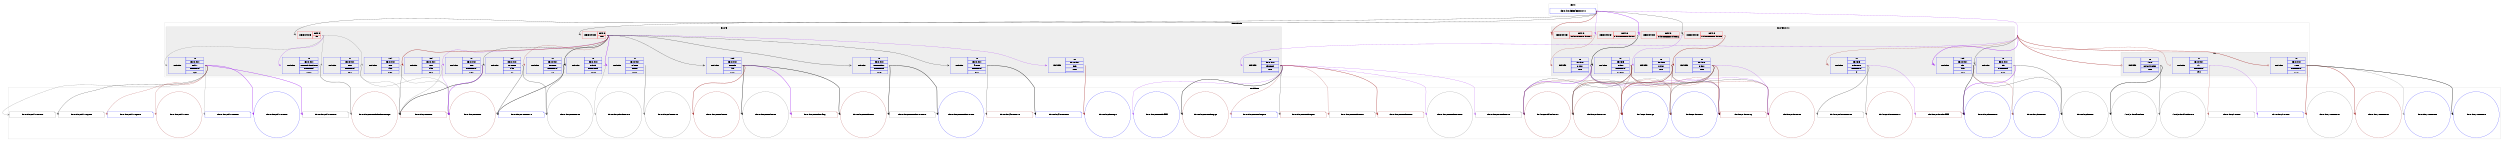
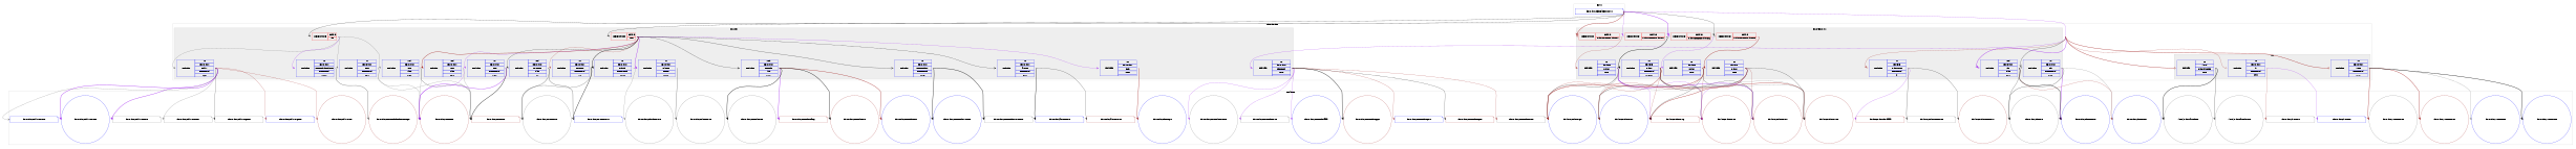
  digraph {
    compound=true
    concentrate=true
    fontname=Helvetica
    fontsize=10
    newrank=true
    rankdir=TB
    ranksep=1.5
    node [color=blue fontname=Helvetica fontsize=10 shape=none]
    edge [arrowhead=vee color=black headport=w style=solid tailport=e weight=100]
    n1 [label="dev-python/debtcollector-1.17.0" shape=note width=4]
    n2 [label=<<TABLE BORDER="0" CELLBORDER="1" CELLSPACING="0" CELLPADDING="4" WIDTH="220"><TR><TD ROWSPAN="6" CELLPADDING="30">pack_dep</TD></TR><TR><TD WIDTH="110">no</TD></TR><TR><TD>dev-python</TD></TR><TR><TD>sphinx</TD></TR><TR><TD>greaterequal</TD></TR><TR><TD>1.6.2</TD></TR></TABLE>>]
    n3 [label=<<TABLE BORDER="0" CELLBORDER="1" CELLSPACING="0" CELLPADDING="4" WIDTH="220"><TR><TD ROWSPAN="6" CELLPADDING="30">pack_dep</TD></TR><TR><TD WIDTH="110">no</TD></TR><TR><TD>dev-python</TD></TR><TR><TD>openstackdocstheme</TD></TR><TR><TD>greaterequal</TD></TR><TR><TD>1.11.0</TD></TR></TABLE>>]
    n4 [label=<<TABLE BORDER="0" CELLBORDER="1" CELLSPACING="0" CELLPADDING="4" WIDTH="220"><TR><TD ROWSPAN="6" CELLPADDING="30">pack_dep</TD></TR><TR><TD WIDTH="110">no</TD></TR><TR><TD>dev-python</TD></TR><TR><TD>reno</TD></TR><TR><TD>greaterequal</TD></TR><TR><TD>1.8.0</TD></TR></TABLE>>]
    n5 [label=<<TABLE BORDER="0" CELLBORDER="1" CELLSPACING="0" CELLPADDING="4" WIDTH="220"><TR><TD ROWSPAN="6" CELLPADDING="30">pack_dep</TD></TR><TR><TD WIDTH="110">weak</TD></TR><TR><TD>dev-python</TD></TR><TR><TD>reno</TD></TR><TR><TD>tilde</TD></TR><TR><TD>2.3.1</TD></TR></TABLE>>]
    n6 [color=red label=<<TABLE BORDER="0" CELLBORDER="1" CELLSPACING="0" CELLPADDING="4"><TR><TD ROWSPAN="3" CELLPADDING="10">use_conditional</TD></TR><TR><TD>positive</TD></TR><TR><TD>doc</TD></TR></TABLE>>]
    n7 [label=<<TABLE BORDER="0" CELLBORDER="1" CELLSPACING="0" CELLPADDING="4" WIDTH="220"><TR><TD ROWSPAN="6" CELLPADDING="30">pack_dep</TD></TR><TR><TD WIDTH="110">no</TD></TR><TR><TD>dev-python</TD></TR><TR><TD>coverage</TD></TR><TR><TD>greaterequal</TD></TR><TR><TD>4.0</TD></TR></TABLE>>]
    n8 [label=<<TABLE BORDER="0" CELLBORDER="1" CELLSPACING="0" CELLPADDING="4" WIDTH="220"><TR><TD ROWSPAN="6" CELLPADDING="30">pack_dep</TD></TR><TR><TD WIDTH="110">weak</TD></TR><TR><TD>dev-python</TD></TR><TR><TD>coverage</TD></TR><TR><TD>tilde</TD></TR><TR><TD>4.4</TD></TR></TABLE>>]
    n9 [label=<<TABLE BORDER="0" CELLBORDER="1" CELLSPACING="0" CELLPADDING="4" WIDTH="220"><TR><TD ROWSPAN="6" CELLPADDING="30">pack_dep</TD></TR><TR><TD WIDTH="110">no</TD></TR><TR><TD>dev-python</TD></TR><TR><TD>subunit</TD></TR><TR><TD>greaterequal</TD></TR><TR><TD>0.0.18</TD></TR></TABLE>>]
    n10 [label=<<TABLE BORDER="0" CELLBORDER="1" CELLSPACING="0" CELLPADDING="4" WIDTH="220"><TR><TD ROWSPAN="6" CELLPADDING="30">pack_dep</TD></TR><TR><TD WIDTH="110">no</TD></TR><TR><TD>dev-python</TD></TR><TR><TD>oslotest</TD></TR><TR><TD>greater</TD></TR><TR><TD>1.10.0</TD></TR></TABLE>>]
    n11 [label=<<TABLE BORDER="0" CELLBORDER="1" CELLSPACING="0" CELLPADDING="4" WIDTH="220"><TR><TD ROWSPAN="6" CELLPADDING="30">pack_dep</TD></TR><TR><TD WIDTH="110">weak</TD></TR><TR><TD>dev-python</TD></TR><TR><TD>testtools</TD></TR><TR><TD>tilde</TD></TR><TR><TD>1.4.0</TD></TR></TABLE>>]
    n12 [label=<<TABLE BORDER="0" CELLBORDER="1" CELLSPACING="0" CELLPADDING="4" WIDTH="220"><TR><TD ROWSPAN="6" CELLPADDING="30">pack_dep</TD></TR><TR><TD WIDTH="110">no</TD></TR><TR><TD>dev-python</TD></TR><TR><TD>testrepository</TD></TR><TR><TD>greaterequal</TD></TR><TR><TD>0.0.18</TD></TR></TABLE>>]
    n13 [label=<<TABLE BORDER="0" CELLBORDER="1" CELLSPACING="0" CELLPADDING="4" WIDTH="220"><TR><TD ROWSPAN="6" CELLPADDING="30">pack_dep</TD></TR><TR><TD WIDTH="110">no</TD></TR><TR><TD>dev-python</TD></TR><TR><TD>fixtures</TD></TR><TR><TD>greaterequal</TD></TR><TR><TD>3.0.0</TD></TR></TABLE>>]
    n14 [label=<<TABLE BORDER="0" CELLBORDER="1" CELLSPACING="0" CELLPADDING="4" WIDTH="220"><TR><TD ROWSPAN="6" CELLPADDING="30">pack_dep</TD></TR><TR><TD WIDTH="110">no</TD></TR><TR><TD>dev-python</TD></TR><TR><TD>doc8</TD></TR><TR><TD>none</TD></TR><TR><TD></TD></TR></TABLE>>]
    n15 [label=<<TABLE BORDER="0" CELLBORDER="1" CELLSPACING="0" CELLPADDING="4" WIDTH="220"><TR><TD ROWSPAN="6" CELLPADDING="30">pack_dep</TD></TR><TR><TD WIDTH="110">no</TD></TR><TR><TD>dev-python</TD></TR><TR><TD>reno</TD></TR><TR><TD>greaterequal</TD></TR><TR><TD>1.8.0</TD></TR></TABLE>>]
    n16 [label=<<TABLE BORDER="0" CELLBORDER="1" CELLSPACING="0" CELLPADDING="4" WIDTH="220"><TR><TD ROWSPAN="6" CELLPADDING="30">pack_dep</TD></TR><TR><TD WIDTH="110">weak</TD></TR><TR><TD>dev-python</TD></TR><TR><TD>reno</TD></TR><TR><TD>tilde</TD></TR><TR><TD>2.3.1</TD></TR></TABLE>>]
    n17 [color=red label=<<TABLE BORDER="0" CELLBORDER="1" CELLSPACING="0" CELLPADDING="4"><TR><TD ROWSPAN="3" CELLPADDING="10">use_conditional</TD></TR><TR><TD>positive</TD></TR><TR><TD>test</TD></TR></TABLE>>]
    n18 [label=<<TABLE BORDER="0" CELLBORDER="1" CELLSPACING="0" CELLPADDING="4" WIDTH="220"><TR><TD ROWSPAN="6" CELLPADDING="30">pack_dep</TD></TR><TR><TD WIDTH="110">no</TD></TR><TR><TD>dev-python</TD></TR><TR><TD>setuptools</TD></TR><TR><TD>none</TD></TR><TR><TD></TD></TR></TABLE>>]
    n19 [label=<<TABLE BORDER="0" CELLBORDER="1" CELLSPACING="0" CELLPADDING="4" WIDTH="220"><TR><TD ROWSPAN="6" CELLPADDING="30">pack_dep</TD></TR><TR><TD WIDTH="110">no</TD></TR><TR><TD>dev-lang</TD></TR><TR><TD>python</TD></TR><TR><TD>greaterequal</TD></TR><TR><TD>2.7.5-r2</TD></TR></TABLE>>]
    n20 [color=red label=<<TABLE BORDER="0" CELLBORDER="1" CELLSPACING="0" CELLPADDING="4"><TR><TD ROWSPAN="3" CELLPADDING="10">use_conditional</TD></TR><TR><TD>positive</TD></TR><TR><TD>python_targets_python2_7</TD></TR></TABLE>>]
    n21 [label=<<TABLE BORDER="0" CELLBORDER="1" CELLSPACING="0" CELLPADDING="4" WIDTH="220"><TR><TD ROWSPAN="6" CELLPADDING="30">pack_dep</TD></TR><TR><TD WIDTH="110">no</TD></TR><TR><TD>dev-lang</TD></TR><TR><TD>python</TD></TR><TR><TD>none</TD></TR><TR><TD></TD></TR></TABLE>>]
    n22 [color=red label=<<TABLE BORDER="0" CELLBORDER="1" CELLSPACING="0" CELLPADDING="4"><TR><TD ROWSPAN="3" CELLPADDING="10">use_conditional</TD></TR><TR><TD>positive</TD></TR><TR><TD>python_targets_python3_4</TD></TR></TABLE>>]
    n23 [label=<<TABLE BORDER="0" CELLBORDER="1" CELLSPACING="0" CELLPADDING="4" WIDTH="220"><TR><TD ROWSPAN="6" CELLPADDING="30">pack_dep</TD></TR><TR><TD WIDTH="110">no</TD></TR><TR><TD>dev-lang</TD></TR><TR><TD>python</TD></TR><TR><TD>none</TD></TR><TR><TD></TD></TR></TABLE>>]
    n24 [color=red label=<<TABLE BORDER="0" CELLBORDER="1" CELLSPACING="0" CELLPADDING="4"><TR><TD ROWSPAN="3" CELLPADDING="10">use_conditional</TD></TR><TR><TD>positive</TD></TR><TR><TD>python_targets_python3_5</TD></TR></TABLE>>]
    n25 [label=<<TABLE BORDER="0" CELLBORDER="1" CELLSPACING="0" CELLPADDING="4" WIDTH="220"><TR><TD ROWSPAN="6" CELLPADDING="30">pack_dep</TD></TR><TR><TD WIDTH="110">no</TD></TR><TR><TD>dev-lang</TD></TR><TR><TD>python</TD></TR><TR><TD>none</TD></TR><TR><TD></TD></TR></TABLE>>]
    n26 [color=red label=<<TABLE BORDER="0" CELLBORDER="1" CELLSPACING="0" CELLPADDING="4"><TR><TD ROWSPAN="3" CELLPADDING="10">use_conditional</TD></TR><TR><TD>positive</TD></TR><TR><TD>python_targets_python3_6</TD></TR></TABLE>>]
    n27 [label=<<TABLE BORDER="0" CELLBORDER="1" CELLSPACING="0" CELLPADDING="4" WIDTH="220"><TR><TD ROWSPAN="6" CELLPADDING="30">pack_dep</TD></TR><TR><TD WIDTH="110">no</TD></TR><TR><TD>dev-lang</TD></TR><TR><TD>python-exec</TD></TR><TR><TD>greaterequal</TD></TR><TR><TD>2</TD></TR></TABLE>>]
    n28 [label=<<TABLE BORDER="0" CELLBORDER="1" CELLSPACING="0" CELLPADDING="4" WIDTH="220"><TR><TD ROWSPAN="6" CELLPADDING="30">pack_dep</TD></TR><TR><TD WIDTH="110">no</TD></TR><TR><TD>dev-python</TD></TR><TR><TD>pbr</TD></TR><TR><TD>greaterequal</TD></TR><TR><TD>2.0.0</TD></TR></TABLE>>]
    n29 [label=<<TABLE BORDER="0" CELLBORDER="1" CELLSPACING="0" CELLPADDING="4" WIDTH="220"><TR><TD ROWSPAN="6" CELLPADDING="30">pack_dep</TD></TR><TR><TD WIDTH="110">weak</TD></TR><TR><TD>dev-python</TD></TR><TR><TD>pbr</TD></TR><TR><TD>tilde</TD></TR><TR><TD>2.1.0</TD></TR></TABLE>>]
    n30 [label=<<TABLE BORDER="0" CELLBORDER="1" CELLSPACING="0" CELLPADDING="4" WIDTH="220"><TR><TD ROWSPAN="6" CELLPADDING="30">pack_dep</TD></TR><TR><TD WIDTH="110">no</TD></TR><TR><TD>dev-python</TD></TR><TR><TD>six</TD></TR><TR><TD>greaterequal</TD></TR><TR><TD>1.9.0</TD></TR></TABLE>>]
    n31 [label=<<TABLE BORDER="0" CELLBORDER="1" CELLSPACING="0" CELLPADDING="4" WIDTH="220"><TR><TD ROWSPAN="6" CELLPADDING="30">pack_dep</TD></TR><TR><TD WIDTH="110">no</TD></TR><TR><TD>dev-python</TD></TR><TR><TD>wrapt</TD></TR><TR><TD>greaterequal</TD></TR><TR><TD>1.7.0</TD></TR></TABLE>>]
    n32 [label=<<TABLE BORDER="0" CELLBORDER="1" CELLSPACING="0" CELLPADDING="4" WIDTH="220"><TR><TD ROWSPAN="6" CELLPADDING="30">pack_dep</TD></TR><TR><TD WIDTH="110">no</TD></TR><TR><TD>virtual</TD></TR><TR><TD>python-funcsigs</TD></TR><TR><TD>none</TD></TR><TR><TD></TD></TR></TABLE>>]
    n33 [color=gray40 label="dev-python/sphinx-1.2.2-r1" shape=note width=4]
    n34 [color=gray40 label="dev-python/sphinx-1.2.3-r1" shape=note width=4]
    n35 [label="dev-python/sphinx-1.3.1-r2" shape=circle width=4]
    n36 [label="dev-python/sphinx-1.3.5-r1" shape=note width=4]
    n37 [color=brown label="dev-python/sphinx-1.5.2" shape=circle width=4]
    n38 [label="dev-python/sphinx-1.6.3-r1" shape=note width=4]
    n39 [color=gray40 label="dev-python/sphinx-1.6.3-r2" shape=note width=4]
    n40 [color=brown label="dev-python/openstackdocstheme-1.16.1" shape=circle width=4]
    n41 [color=brown label="dev-python/reno-2.2.1" shape=note width=4]
    n42 [color=brown label="dev-python/reno-2.5.0" shape=circle width=4]
    n43 [label="dev-python/coverage-3.7.1" shape=note width=4]
    n44 [color=gray40 label="dev-python/coverage-4.2" shape=circle width=4]
    n45 [color=gray40 label="dev-python/subunit-1.2.0-r1" shape=circle width=4]
    n46 [color=gray40 label="dev-python/oslotest-2.4.0" shape=circle width=4]
    n47 [color=gray40 label="dev-python/testrepository-0.0.18-r1" shape=note width=4]
    n48 [label="dev-python/testrepository-0.0.20" shape=circle width=4]
    n49 [color=brown label="dev-python/testtools-0.9.36" shape=note width=4]
    n50 [color=gray40 label="dev-python/testtools-1.8.0" shape=circle width=4]
-   n51 [color=brown label="dev-python/testtools-2.2.0" shape=circle width=4]
+   n51 [label="dev-python/testtools-2.2.0" shape=circle width=4]
    n52 [color=brown label="dev-python/testtools-2.3.0" shape=circle width=4]
    n53 [color=brown label="dev-python/fixtures-1.4.0" shape=note width=4]
    n54 [label="dev-python/fixtures-3.0.0" shape=note width=4]
    n55 [label="dev-python/doc8-0.6.0" shape=circle width=4]
    n56 [color=gray40 label="dev-python/setuptools-30.4.0" shape=note width=4]
    n57 [color=gray40 label="dev-python/setuptools-34.0.2-r1" shape=circle width=4]
-   n58 [color=brown label="dev-python/setuptools-35.0.1" shape=note width=4]
    n59 [color=gray40 label="dev-python/setuptools-35.0.2" shape=note width=4]
    n60 [color=brown label="dev-python/setuptools-36.0.1" shape=note width=4]
    n61 [label="dev-python/setuptools-36.5.0" shape=note width=4]
    n62 [color=brown label="dev-python/setuptools-36.6.0" shape=circle width=4]
    n63 [label="dev-python/setuptools-9999" shape=circle width=4]
    n64 [color=brown label="dev-lang/python-2.7.12" shape=circle width=4]
-   n65 [color=brown label="dev-lang/conditional-2.7.14" shape=circle width=4]
+   n65 [color=brown label="dev-lang/python-2.7.14" shape=circle width=4]
    n66 [color=brown label="dev-lang/python-3.4.5" shape=circle width=4]
    n67 [color=brown label="dev-lang/python-3.4.6" shape=note width=4]
    n68 [label="dev-lang/python-3.5.4" shape=circle width=4]
    n69 [label="dev-lang/python-3.6.3" shape=circle width=4]
    n70 [color=brown label="dev-lang/python-exec-8.4.4" shape=circle width=4]
    n71 [color=gray40 label="dev-lang/python-exec-2.4.5" shape=note width=4]
    n72 [color=brown label="dev-lang/python-dev-9999" shape=note width=4]
    n73 [label="dev-python/pbr-0.8.2-r1" shape=circle width=4]
    n74 [label="dev-python/pbr-1.10.0-r1" shape=circle width=4]
    n75 [color=gray40 label="dev-python/pbr-3.1.1" shape=circle width=4]
    n76 [label="dev-python/six-1.10.0" shape=note width=4]
    n77 [color=gray40 label="dev-python/six-1.11.0" shape=note width=4]
    n78 [color=brown label="dev-python/wrapt-1.10.10" shape=circle width=4]
    n79 [color=gray40 label="dev-python/wrapt-1.10.11" shape=circle width=4]
    n80 [label="dev-python/wrapt-1.10.5" shape=circle width=4]
    n81 [label="dev-python/wrapt-1.10.8" shape=circle width=4]
    n82 [color=gray40 label="virtual/python-funcsigs-0-r1" shape=circle width=4]
    n83 [color=gray40 label="virtual/python-funcsigs-1" shape=circle width=4]
    subgraph cluster_1 {
      color=gray
      label=<<i>ebuild</i>>
      rank=same
      n1
    }
    subgraph cluster_2 {
      color=gray
      label=<<i>dependencies</i>>
      subgraph cluster_3 {
        color=gray
        fillcolor="#eeeeee"
        label=<<i>compile</i>>
        style=filled
        subgraph sub_4 {
          color=gray
          fillcolor="#eeeeee"
          label=<<i>compile</i>>
          style=filled
          n6
          subgraph sub_5 {
            color=gray
            fillcolor="#eeeeee"
            label=<<i>compile</i>>
            style=filled
            n2
          }
          subgraph sub_6 {
            color=gray
            fillcolor="#eeeeee"
            label=<<i>compile</i>>
            style=filled
            n3
          }
          subgraph sub_7 {
            color=gray
            fillcolor="#eeeeee"
            label=<<i>compile</i>>
            style=filled
            n4
          }
          subgraph sub_8 {
            color=gray
            fillcolor="#eeeeee"
            label=<<i>compile</i>>
            style=filled
            n5
          }
        }
        subgraph sub_9 {
          color=gray
          fillcolor="#eeeeee"
          label=<<i>compile</i>>
          style=filled
          n17
          subgraph sub_10 {
            color=gray
            fillcolor="#eeeeee"
            label=<<i>compile</i>>
            style=filled
            n7
          }
          subgraph sub_11 {
            color=gray
            fillcolor="#eeeeee"
            label=<<i>compile</i>>
            style=filled
            n8
          }
          subgraph sub_12 {
            color=gray
            fillcolor="#eeeeee"
            label=<<i>compile</i>>
            style=filled
            n9
          }
          subgraph sub_13 {
            color=gray
            fillcolor="#eeeeee"
            label=<<i>compile</i>>
            style=filled
            n10
          }
          subgraph sub_14 {
            color=gray
            fillcolor="#eeeeee"
            label=<<i>compile</i>>
            style=filled
            n11
          }
          subgraph sub_15 {
            color=gray
            fillcolor="#eeeeee"
            label=<<i>compile</i>>
            style=filled
            n12
          }
          subgraph sub_16 {
            color=gray
            fillcolor="#eeeeee"
            label=<<i>compile</i>>
            style=filled
            n13
          }
          subgraph sub_17 {
            color=gray
            fillcolor="#eeeeee"
            label=<<i>compile</i>>
            style=filled
            n14
          }
          subgraph sub_18 {
            color=gray
            fillcolor="#eeeeee"
            label=<<i>compile</i>>
            style=filled
            n15
          }
          subgraph sub_19 {
            color=gray
            fillcolor="#eeeeee"
            label=<<i>compile</i>>
            style=filled
            n16
          }
        }
        subgraph sub_20 {
          color=gray
          fillcolor="#eeeeee"
          label=<<i>compile</i>>
          style=filled
          n18
        }
      }
      subgraph cluster_21 {
        color=gray
        fillcolor="#eeeeee"
        label=<<i>compile and run</i>>
        style=filled
        subgraph sub_22 {
          color=gray
          fillcolor="#eeeeee"
          label=<<i>compile and run</i>>
          style=filled
          n20
          subgraph sub_23 {
            color=gray
            fillcolor="#eeeeee"
            label=<<i>compile and run</i>>
            style=filled
            n19
          }
        }
        subgraph sub_24 {
          color=gray
          fillcolor="#eeeeee"
          label=<<i>compile and run</i>>
          style=filled
          n22
          subgraph sub_25 {
            color=gray
            fillcolor="#eeeeee"
            label=<<i>compile and run</i>>
            style=filled
            n21
          }
        }
        subgraph sub_26 {
          color=gray
          fillcolor="#eeeeee"
          label=<<i>compile and run</i>>
          style=filled
          n24
          subgraph sub_27 {
            color=gray
            fillcolor="#eeeeee"
            label=<<i>compile and run</i>>
            style=filled
            n23
          }
        }
        subgraph sub_28 {
          color=gray
          fillcolor="#eeeeee"
          label=<<i>compile and run</i>>
          style=filled
          n26
          subgraph sub_29 {
            color=gray
            fillcolor="#eeeeee"
            label=<<i>compile and run</i>>
            style=filled
            n25
          }
        }
        subgraph sub_30 {
          color=gray
          fillcolor="#eeeeee"
          label=<<i>compile and run</i>>
          style=filled
          n27
        }
        subgraph sub_31 {
          color=gray
          fillcolor="#eeeeee"
          label=<<i>compile and run</i>>
          style=filled
          n28
        }
        subgraph sub_32 {
          color=gray
          fillcolor="#eeeeee"
          label=<<i>compile and run</i>>
          style=filled
          n29
        }
      }
      subgraph cluster_33 {
        color=gray
        fillcolor="#eeeeee"
        label=<<i>run</i>>
        style=filled
        subgraph sub_34 {
          color=gray
          fillcolor="#eeeeee"
          label=<<i>run</i>>
          style=filled
          n30
        }
        subgraph sub_35 {
          color=gray
          fillcolor="#eeeeee"
          label=<<i>run</i>>
          style=filled
          n31
        }
        subgraph sub_36 {
          color=gray
          fillcolor="#eeeeee"
          label=<<i>run</i>>
          style=filled
          n32
        }
      }
    }
    subgraph cluster_37 {
      color=gray
      label=<<i>candidates</i>>
      rank=same
      subgraph sub_38 {
        color=black
        label=<<i>candidates</i>>
        nodesep=1
        rank=same
        n33
        n34
        n35
        n36
        n37
        n38
        n39
      }
      subgraph sub_39 {
        color=black
        label=<<i>candidates</i>>
        nodesep=1
        rank=same
        n40
      }
      subgraph sub_40 {
        color=black
        label=<<i>candidates</i>>
        nodesep=1
        rank=same
        n41
        n42
      }
      subgraph sub_41 {
        color=black
        label=<<i>candidates</i>>
        nodesep=1
        rank=same
        n41
        n42
      }
      subgraph sub_42 {
        color=black
        label=<<i>candidates</i>>
        nodesep=1
        rank=same
        n43
        n44
      }
      subgraph sub_43 {
        color=black
        label=<<i>candidates</i>>
        nodesep=1
        rank=same
        n43
        n44
      }
      subgraph sub_44 {
        color=black
        label=<<i>candidates</i>>
        nodesep=1
        rank=same
        n45
      }
      subgraph sub_45 {
        color=black
        label=<<i>candidates</i>>
        nodesep=1
        rank=same
        n46
      }
      subgraph sub_46 {
        color=black
        label=<<i>candidates</i>>
        nodesep=1
        rank=same
        n47
        n48
      }
      subgraph sub_47 {
        color=black
        label=<<i>candidates</i>>
        nodesep=1
        rank=same
        n49
        n50
        n51
        n52
      }
      subgraph sub_48 {
        color=black
        label=<<i>candidates</i>>
        nodesep=1
        rank=same
        n53
        n54
      }
      subgraph sub_49 {
        color=black
        label=<<i>candidates</i>>
        nodesep=1
        rank=same
        n55
      }
      subgraph sub_50 {
        color=black
        label=<<i>candidates</i>>
        nodesep=1
        rank=same
        n41
        n42
      }
      subgraph sub_51 {
        color=black
        label=<<i>candidates</i>>
        nodesep=1
        rank=same
        n41
        n42
      }
      subgraph sub_52 {
        color=black
        label=<<i>candidates</i>>
        nodesep=1
        rank=same
        n56
        n57
-       n58
        n59
        n60
        n61
        n62
        n63
      }
      subgraph sub_53 {
        color=black
        label=<<i>candidates</i>>
        nodesep=1
        rank=same
        n64
        n65
        n66
        n67
        n68
        n69
      }
      subgraph sub_54 {
        color=black
        label=<<i>candidates</i>>
        nodesep=1
        rank=same
        n64
        n65
        n66
        n67
        n68
        n69
      }
      subgraph sub_55 {
        color=black
        label=<<i>candidates</i>>
        nodesep=1
        rank=same
        n64
        n65
        n66
        n67
        n68
        n69
      }
      subgraph sub_56 {
        color=black
        label=<<i>candidates</i>>
        nodesep=1
        rank=same
        n64
        n65
        n66
        n67
        n68
        n69
      }
      subgraph sub_57 {
        color=black
        label=<<i>candidates</i>>
        nodesep=1
        rank=same
        n70
        n71
        n72
      }
      subgraph sub_58 {
        color=black
        label=<<i>candidates</i>>
        nodesep=1
        rank=same
        n73
        n74
        n75
      }
      subgraph sub_59 {
        color=black
        label=<<i>candidates</i>>
        nodesep=1
        rank=same
        n73
        n74
        n75
      }
      subgraph sub_60 {
        color=black
        label=<<i>candidates</i>>
        nodesep=1
        rank=same
        n76
        n77
      }
      subgraph sub_61 {
        color=black
        label=<<i>candidates</i>>
        nodesep=1
        rank=same
        n78
        n79
        n80
        n81
      }
      subgraph sub_62 {
        color=black
        label=<<i>candidates</i>>
        nodesep=1
        rank=same
        n82
        n83
      }
    }
    n1 -> n6 [weight=20]
    n1 -> n17 [weight=20]
    n1 -> n18 [color=purple weight=20]
    n1 -> n20 [arrowhead=odotvee color=purple weight=20]
    n1 -> n22 [arrowhead=odotvee color=brown style=bold weight=20]
    n1 -> n24 [arrowhead=odotvee weight=20]
    n1 -> n26 [arrowhead=odotvee color=purple style=bold weight=20]
    n1 -> n27 [arrowhead=odotvee color=brown weight=20]
    n1 -> n28 [arrowhead=odotvee color=gray40 style=bold weight=20]
    n1 -> n29 [arrowhead=odotvee color=purple style=bold weight=20]
    n1 -> n30 [arrowhead=odot color=brown weight=20]
    n1 -> n31 [arrowhead=odot color=brown style=bold weight=20]
    n1 -> n32 [arrowhead=odot color=brown style=bold weight=20]
    n2 -> n33 [color=gray40]
    n2 -> n34 [color=purple style=bold]
    n2 -> n35 [color=purple style=bold]
    n2 -> n36 [color=gray40]
    n2 -> n37 [color=brown]
    n2 -> n38 [color=brown]
    n2 -> n39
    n3 -> n40 [color=gray40 style=bold]
    n4 -> n41 [color=gray40]
    n4 -> n42 [color=gray40]
    n5 -> n41
    n5 -> n42 [color=gray40]
    n6 -> n2 [color=gray40 weight=20]
    n6 -> n3 [color=purple weight=20]
    n6 -> n4 [color=gray40 weight=20]
    n6 -> n5 [color=gray40 weight=20]
    n7 -> n43 [style=bold]
    n7 -> n44
    n8 -> n43 [color=gray40 style=bold]
    n8 -> n44 [color=gray40 style=bold]
    n9 -> n45 [color=gray40]
    n10 -> n46 [color=gray40 style=bold]
    n11 -> n49 [color=purple style=bold]
    n11 -> n50 [style=bold]
    n11 -> n51 [color=brown style=bold]
    n11 -> n52 [style=bold]
    n12 -> n47 [style=bold]
    n12 -> n48 [style=bold]
    n13 -> n53
    n13 -> n54 [style=bold]
    n14 -> n55 [color=brown style=bold]
    n15 -> n41 [style=bold]
    n15 -> n42 [color=purple style=bold]
    n16 -> n41 [color=gray40]
    n16 -> n42 [color=purple]
    n17 -> n7 [color=brown weight=20]
    n17 -> n8 [weight=20]
    n17 -> n9 [style=bold weight=20]
    n17 -> n10 [color=purple style=bold weight=20]
    n17 -> n11 [weight=20]
    n17 -> n12 [color=gray40 style=bold weight=20]
    n17 -> n13 [weight=20]
    n17 -> n14 [color=purple weight=20]
    n17 -> n15 [color=purple weight=20]
    n17 -> n16 [color=brown style=bold weight=20]
    n18 -> n56 [color=purple]
    n18 -> n57 [color=purple]
-   n18 -> n58 [color=brown style=bold]
    n18 -> n59 [color=brown]
    n18 -> n60
    n18 -> n61 [color=brown]
    n18 -> n62 [style=bold]
    n18 -> n63 [color=purple]
    n19 -> n64 [color=brown style=bold]
    n19 -> n65
    n19 -> n66
    n19 -> n67 [color=brown]
    n19 -> n68 [color=brown]
    n19 -> n69 [color=brown]
    n20 -> n19 [style=bold weight=20]
    n21 -> n64 [color=gray40]
    n21 -> n65 [color=purple style=bold]
    n21 -> n66 [color=purple]
    n21 -> n67 [color=purple]
    n21 -> n68 [color=gray40]
    n21 -> n69 [color=gray40 style=bold]
    n22 -> n21 [color=brown weight=20]
    n23 -> n64
    n23 -> n65 [color=brown]
    n23 -> n66 [color=purple]
    n23 -> n67 [color=brown style=bold]
    n23 -> n68 [color=gray40 style=bold]
    n23 -> n69 [color=brown]
    n24 -> n23 [color=brown style=bold weight=20]
    n25 -> n64 [color=gray40]
    n25 -> n65 [color=gray40]
    n25 -> n66 [color=brown]
    n25 -> n67
    n25 -> n68 [color=brown]
    n25 -> n69 [color=brown style=bold]
    n26 -> n25 [color=purple weight=20]
    n27 -> n70
    n27 -> n71 [color=gray40 style=bold]
    n27 -> n72 [color=purple]
    n28 -> n73 [color=gray40]
    n28 -> n74 [color=purple style=bold]
    n28 -> n75 [color=gray40 style=bold]
    n29 -> n73 [color=brown]
    n29 -> n74 [style=bold]
    n29 -> n75
    n30 -> n76 [color=purple]
    n30 -> n77 [color=brown]
    n31 -> n78 [color=brown style=bold]
    n31 -> n79 [color=brown style=bold]
    n31 -> n80 [style=bold]
    n31 -> n81 [color=gray40]
    n32 -> n82 [color=gray40 style=bold]
    n32 -> n83 [style=bold]
  }
